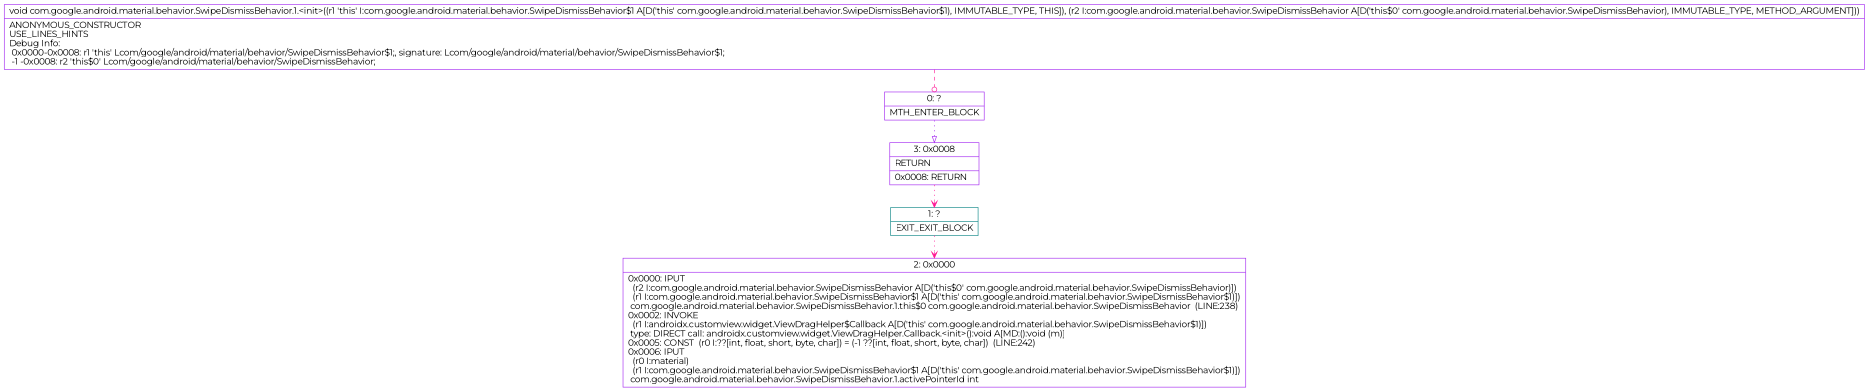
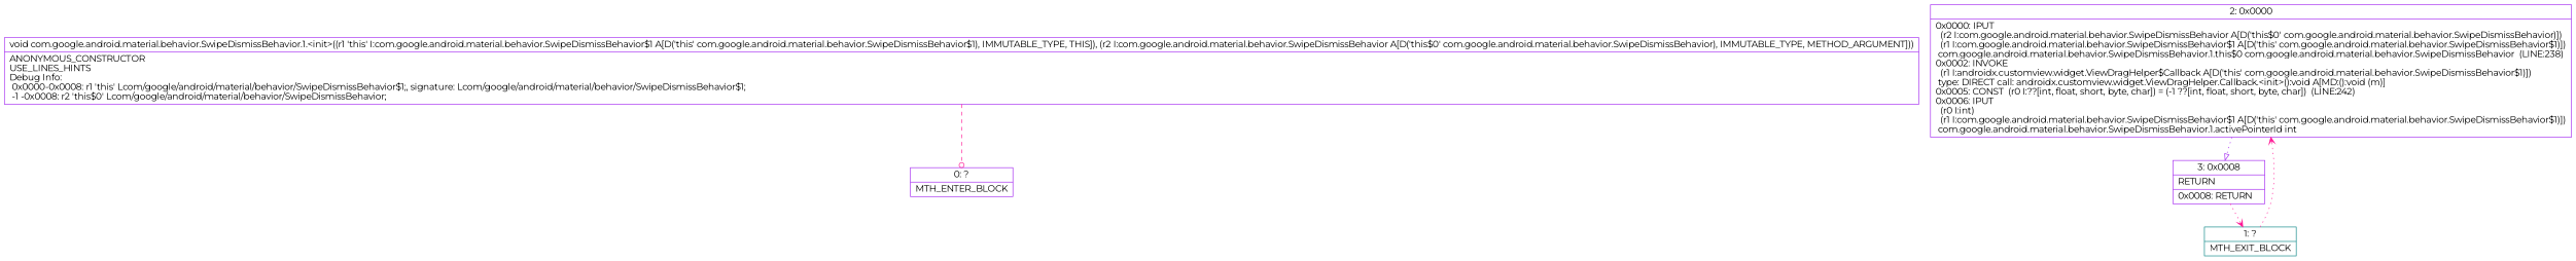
  digraph {
    fontname=Montserrat
    node [color=purple fontname=Montserrat shape=record]
    edge [arrowhead=vee color=deeppink fontname=Montserrat style=dotted]
    n1 [label="{0\:\ ?|MTH_ENTER_BLOCK\l}"]
-   n2 [label="{2\:\ 0x0000|0x0000: IPUT  \l  (r2 I:com.google.android.material.behavior.SwipeDismissBehavior A[D('this$0' com.google.android.material.behavior.SwipeDismissBehavior)])\l  (r1 I:com.google.android.material.behavior.SwipeDismissBehavior$1 A[D('this' com.google.android.material.behavior.SwipeDismissBehavior$1)])\l com.google.android.material.behavior.SwipeDismissBehavior.1.this$0 com.google.android.material.behavior.SwipeDismissBehavior  (LINE:238)\l0x0002: INVOKE  \l  (r1 I:androidx.customview.widget.ViewDragHelper$Callback A[D('this' com.google.android.material.behavior.SwipeDismissBehavior$1)])\l type: DIRECT call: androidx.customview.widget.ViewDragHelper.Callback.\<init\>():void A[MD:():void (m)]\l0x0005: CONST  (r0 I:??[int, float, short, byte, char]) = (\-1 ??[int, float, short, byte, char])  (LINE:242)\l0x0006: IPUT  \l  (r0 I:material)\l  (r1 I:com.google.android.material.behavior.SwipeDismissBehavior$1 A[D('this' com.google.android.material.behavior.SwipeDismissBehavior$1)])\l com.google.android.material.behavior.SwipeDismissBehavior.1.activePointerId int \l}"]
+   n2 [label="{2\:\ 0x0000|0x0000: IPUT  \l  (r2 I:com.google.android.material.behavior.SwipeDismissBehavior A[D('this$0' com.google.android.material.behavior.SwipeDismissBehavior)])\l  (r1 I:com.google.android.material.behavior.SwipeDismissBehavior$1 A[D('this' com.google.android.material.behavior.SwipeDismissBehavior$1)])\l com.google.android.material.behavior.SwipeDismissBehavior.1.this$0 com.google.android.material.behavior.SwipeDismissBehavior  (LINE:238)\l0x0002: INVOKE  \l  (r1 I:androidx.customview.widget.ViewDragHelper$Callback A[D('this' com.google.android.material.behavior.SwipeDismissBehavior$1)])\l type: DIRECT call: androidx.customview.widget.ViewDragHelper.Callback.\<init\>():void A[MD:():void (m)]\l0x0005: CONST  (r0 I:??[int, float, short, byte, char]) = (\-1 ??[int, float, short, byte, char])  (LINE:242)\l0x0006: IPUT  \l  (r0 I:int)\l  (r1 I:com.google.android.material.behavior.SwipeDismissBehavior$1 A[D('this' com.google.android.material.behavior.SwipeDismissBehavior$1)])\l com.google.android.material.behavior.SwipeDismissBehavior.1.activePointerId int \l}"]
    n3 [label="{3\:\ 0x0008|RETURN\l|0x0008: RETURN   \l}"]
-   n4 [color=teal label="{1\:\ ?|EXIT_EXIT_BLOCK\l}"]
+   n4 [color=teal label="{1\:\ ?|MTH_EXIT_BLOCK\l}"]
    n5 [label="{void com.google.android.material.behavior.SwipeDismissBehavior.1.\<init\>((r1 'this' I:com.google.android.material.behavior.SwipeDismissBehavior$1 A[D('this' com.google.android.material.behavior.SwipeDismissBehavior$1), IMMUTABLE_TYPE, THIS]), (r2 I:com.google.android.material.behavior.SwipeDismissBehavior A[D('this$0' com.google.android.material.behavior.SwipeDismissBehavior), IMMUTABLE_TYPE, METHOD_ARGUMENT]))  | ANONYMOUS_CONSTRUCTOR\lUSE_LINES_HINTS\lDebug Info:\l  0x0000\-0x0008: r1 'this' Lcom\/google\/android\/material\/behavior\/SwipeDismissBehavior$1;, signature: Lcom\/google\/android\/material\/behavior\/SwipeDismissBehavior$1;\l  \-1 \-0x0008: r2 'this$0' Lcom\/google\/android\/material\/behavior\/SwipeDismissBehavior;\l}"]
-   n1 -> n3 [arrowhead=onormal color=purple]
+   n2 -> n3 [arrowhead=onormal color=purple]
    n3 -> n4
    n4 -> n2
    n5 -> n1 [arrowhead=odot style=dashed]
  }
